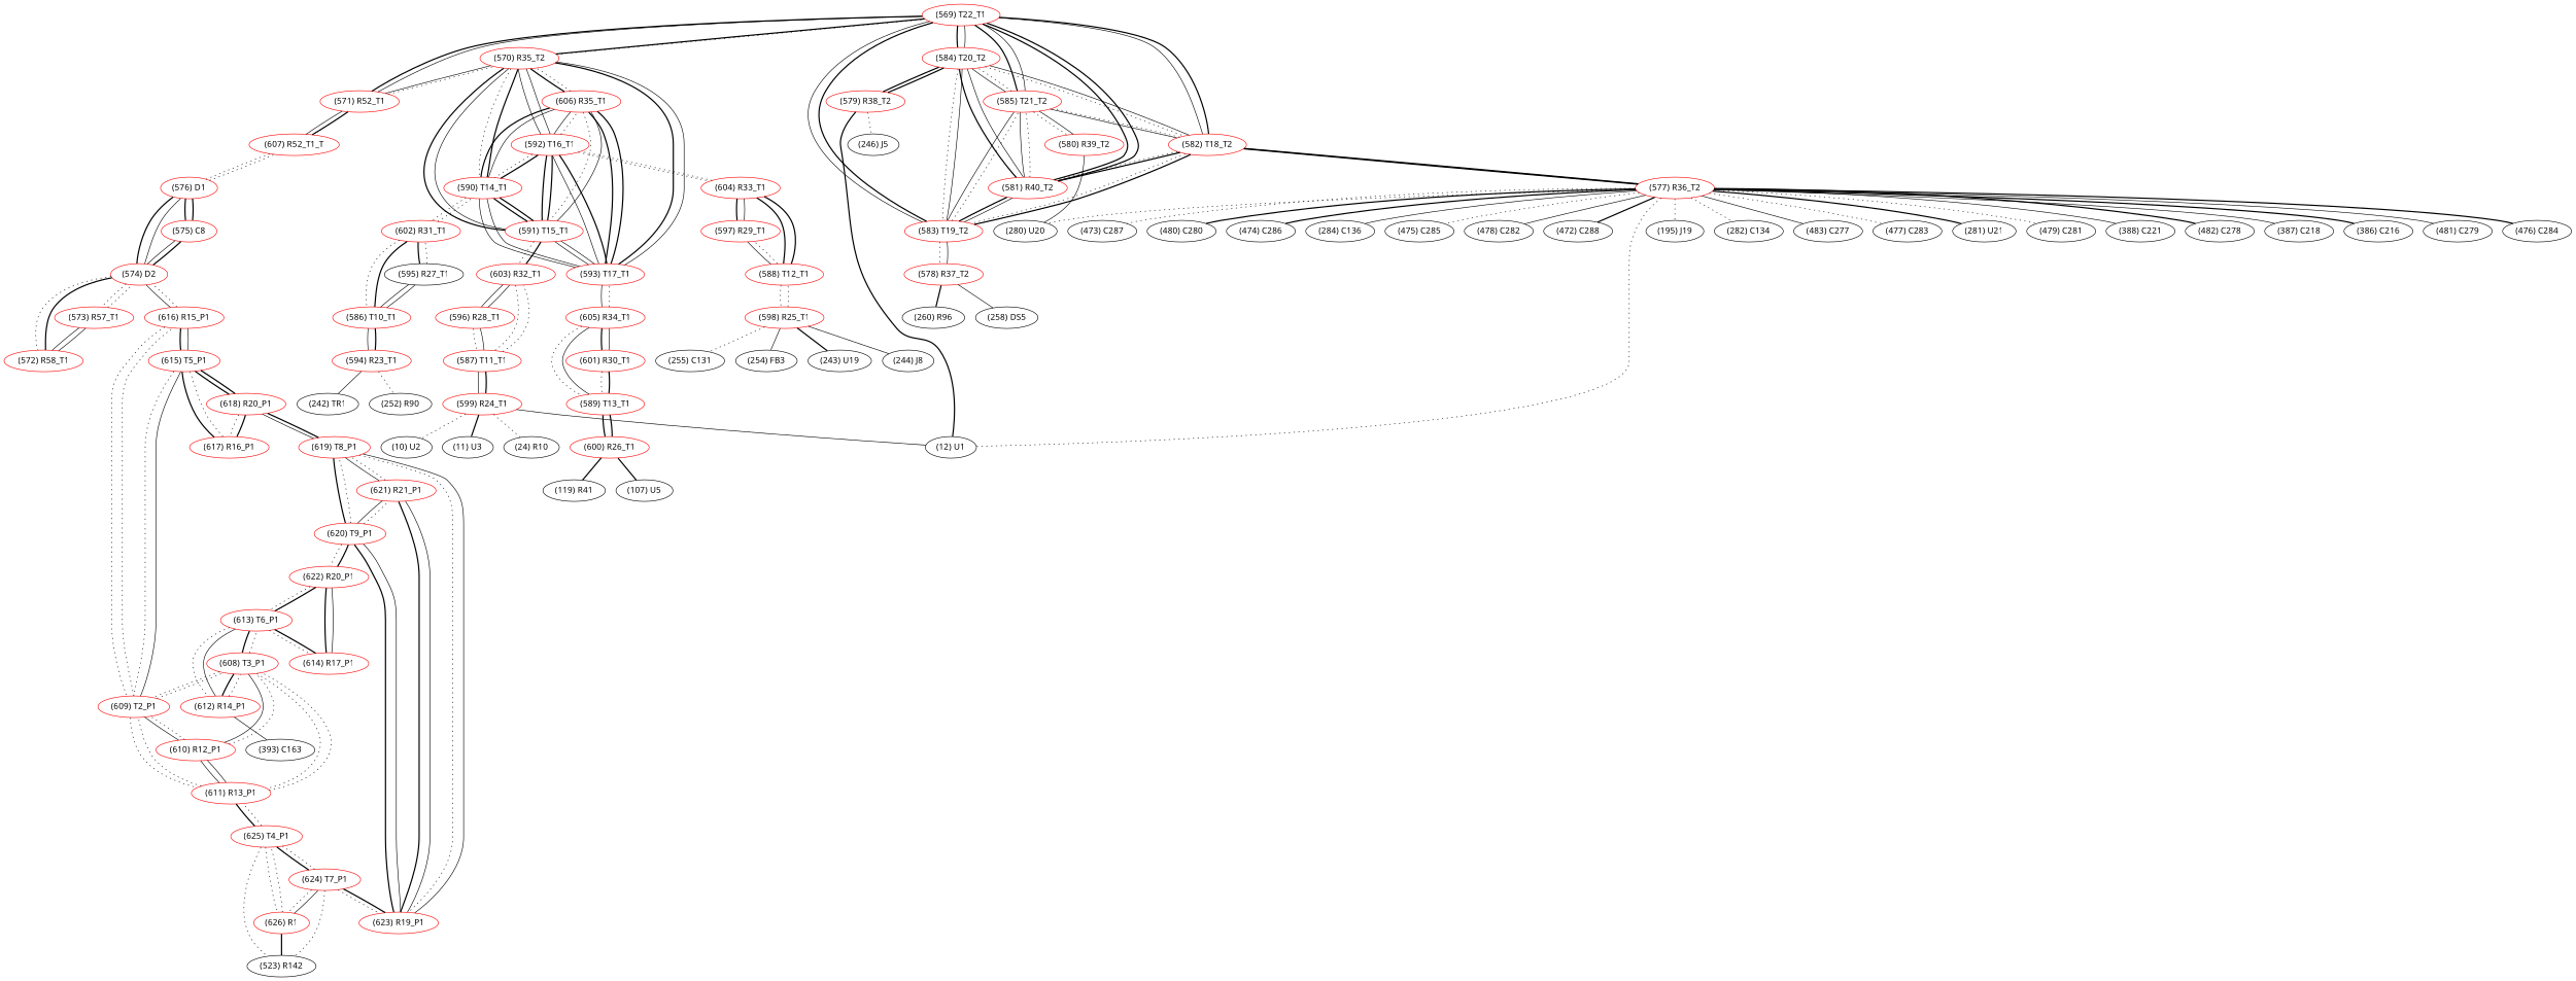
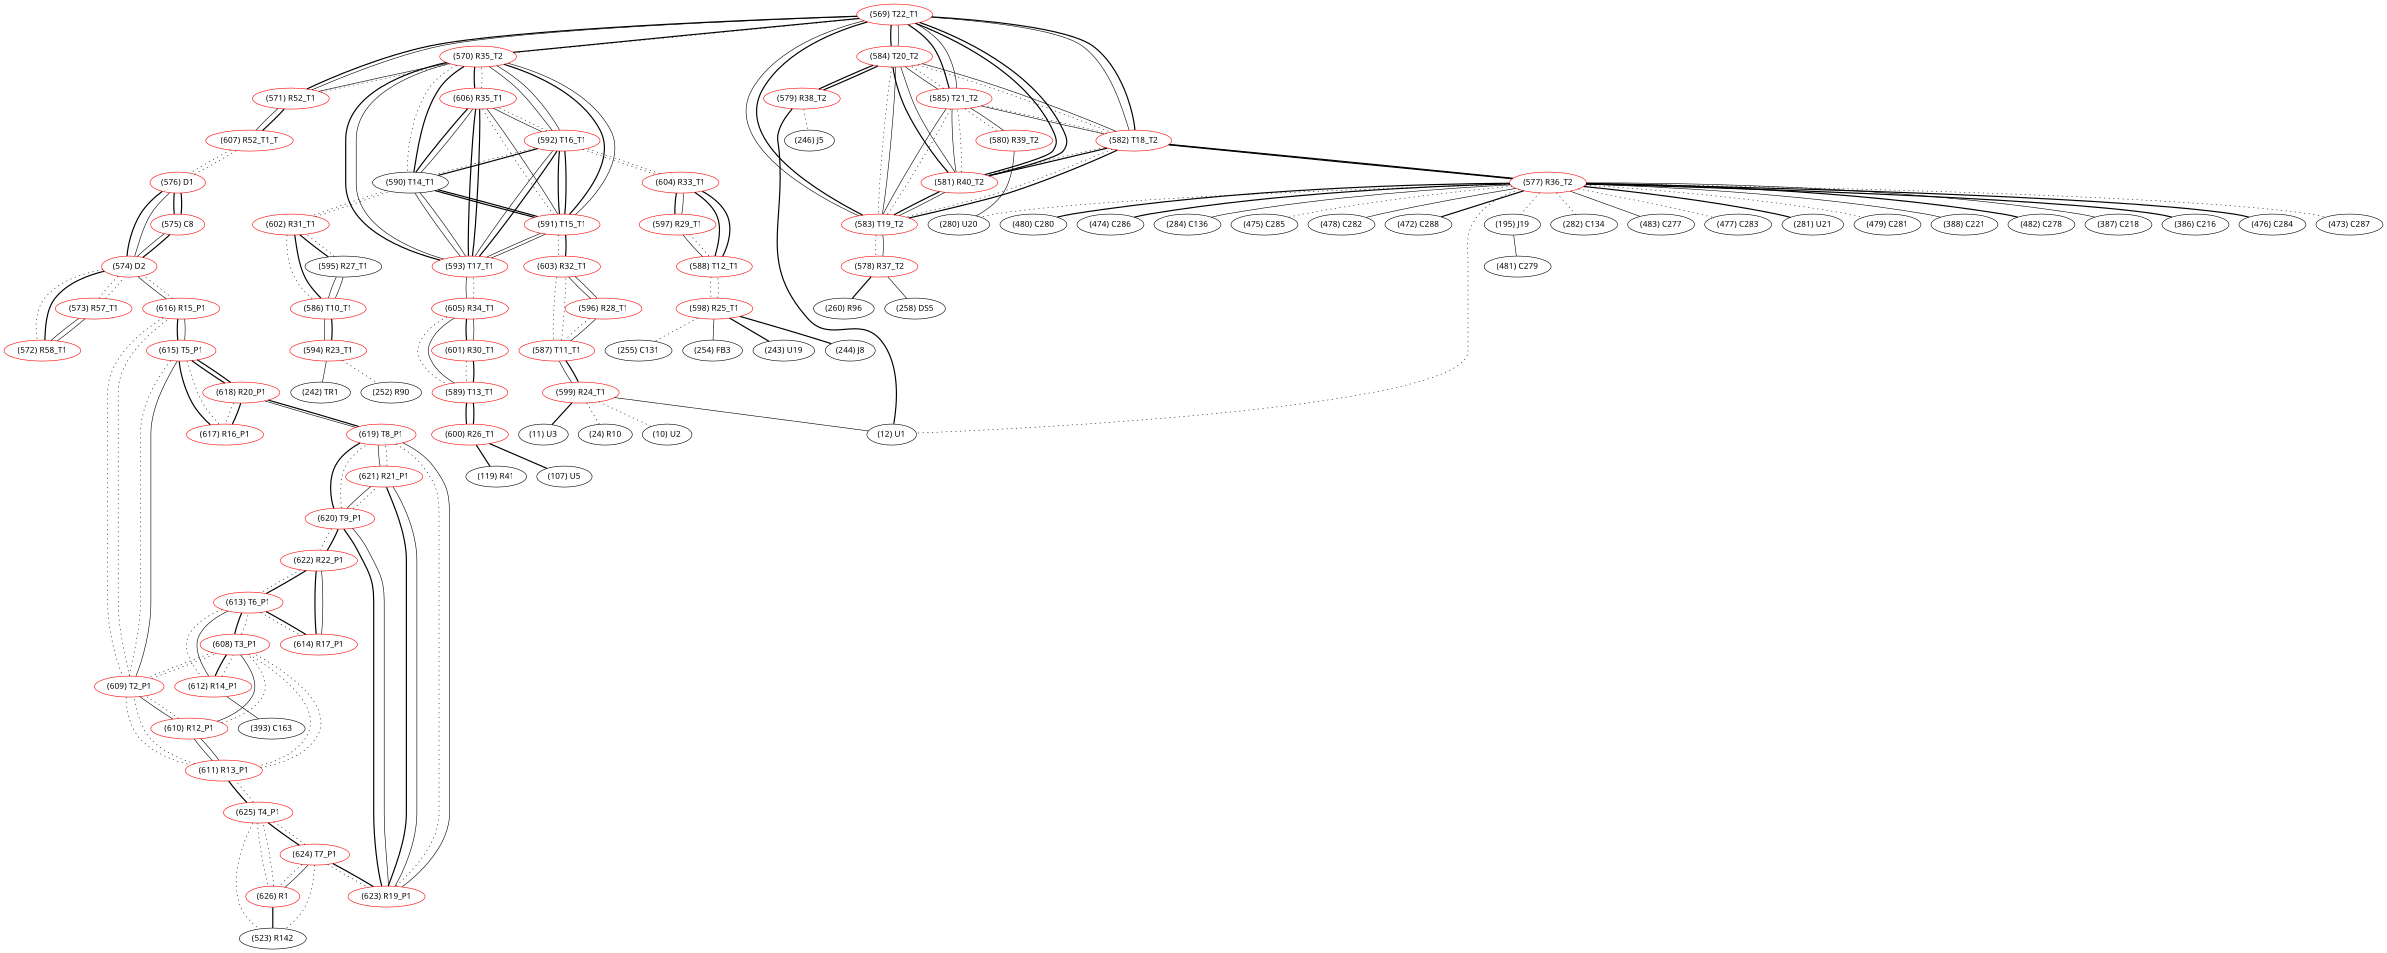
  graph {
    fontname="Noto Sans"
    node [color=red fontname="Noto Sans"]
    edge [fontname="Noto Sans" style=dotted]
    n1 [label="(569) T22_T1"]
    n2 [label="(570) R35_T2"]
    n3 [label="(571) R52_T1"]
    n4 [label="(584) T20_T2"]
    n5 [label="(585) T21_T2"]
    n6 [label="(583) T19_T2"]
    n7 [label="(581) R40_T2"]
    n8 [label="(582) T18_T2"]
-   n9 [label="(590) T14_T1"]
+   n9 [color=black label="(590) T14_T1"]
    n10 [label="(591) T15_T1"]
    n11 [label="(593) T17_T1"]
    n12 [label="(592) T16_T1"]
    n13 [label="(606) R35_T1"]
    n14 [label="(607) R52_T1_T"]
    n15 [label="(579) R38_T2"]
    n16 [label="(580) R39_T2"]
    n17 [label="(578) R37_T2"]
    n18 [label="(577) R36_T2"]
    n19 [label="(602) R31_T1"]
    n20 [label="(603) R32_T1"]
    n21 [label="(605) R34_T1"]
    n22 [label="(604) R33_T1"]
    n23 [label="(576) D1"]
    n24 [label="(12) U1" color=""]
    n25 [label="(246) J5" color=""]
    n26 [label="(280) U20" color=""]
    n27 [label="(260) R96" color=""]
    n28 [label="(258) DS5" color=""]
    n29 [label="(195) J19" color=""]
    n30 [label="(282) C134" color=""]
    n31 [label="(483) C277" color=""]
    n32 [label="(477) C283" color=""]
    n33 [label="(281) U21" color=""]
    n34 [label="(479) C281" color=""]
    n35 [label="(388) C221" color=""]
    n36 [label="(482) C278" color=""]
    n37 [label="(387) C218" color=""]
    n38 [label="(386) C216" color=""]
    n39 [label="(481) C279" color=""]
    n40 [label="(476) C284" color=""]
    n41 [label="(473) C287" color=""]
    n42 [label="(480) C280" color=""]
    n43 [label="(474) C286" color=""]
    n44 [label="(284) C136" color=""]
    n45 [label="(475) C285" color=""]
    n46 [label="(478) C282" color=""]
    n47 [label="(472) C288" color=""]
    n48 [label="(586) T10_T1"]
    n49 [color=black label="(595) R27_T1"]
    n50 [label="(587) T11_T1"]
    n51 [label="(596) R28_T1"]
    n52 [label="(589) T13_T1"]
    n53 [label="(601) R30_T1"]
    n54 [label="(588) T12_T1"]
    n55 [label="(597) R29_T1"]
    n56 [label="(574) D2"]
    n57 [label="(575) C8"]
    n58 [label="(572) R58_T1"]
    n59 [label="(573) R57_T1"]
    n60 [label="(616) R15_P1"]
    n61 [label="(609) T2_P1"]
    n62 [label="(615) T5_P1"]
    n63 [label="(608) T3_P1"]
    n64 [label="(611) R13_P1"]
    n65 [label="(610) R12_P1"]
    n66 [label="(617) R16_P1"]
    n67 [label="(618) R20_P1"]
    n68 [label="(594) R23_T1"]
    n69 [label="(242) TR1" color=""]
    n70 [label="(252) R90" color=""]
    n71 [label="(599) R24_T1"]
    n72 [label="(11) U3" color=""]
    n73 [label="(24) R10" color=""]
    n74 [label="(10) U2" color=""]
    n75 [label="(598) R25_T1"]
    n76 [label="(244) J8" color=""]
    n77 [label="(255) C131" color=""]
    n78 [label="(254) FB3" color=""]
    n79 [label="(243) U19" color=""]
    n80 [label="(600) R26_T1"]
    n81 [label="(107) U5" color=""]
    n82 [label="(119) R41" color=""]
    n83 [label="(612) R14_P1"]
    n84 [label="(613) T6_P1"]
    n85 [label="(393) C163" color=""]
-   n86 [label="(622) R20_P1"]
+   n86 [label="(622) R22_P1"]
    n87 [label="(614) R17_P1"]
    n88 [label="(625) T4_P1"]
    n89 [label="(620) T9_P1"]
    n90 [label="(624) T7_P1"]
    n91 [label="(626) R1"]
    n92 [label="(523) R142" color=""]
    n93 [label="(619) T8_P1"]
    n94 [label="(623) R19_P1"]
    n95 [label="(621) R21_P1"]
    n1 -- n2 [style=bold]
    n1 -- n3 [style=bold]
    n1 -- n4 [style=bold]
    n1 -- n5 [style=bold]
    n1 -- n6 [style=solid]
    n1 -- n7 [style=bold]
    n1 -- n8 [style=solid]
    n2 -- n1
    n2 -- n3 [style=solid]
    n2 -- n9
    n2 -- n10 [style=bold]
    n2 -- n11 [style=bold]
    n2 -- n12 [style=solid]
    n2 -- n13 [style=bold]
    n3 -- n1 [style=solid]
    n3 -- n2
    n3 -- n14 [style=solid]
    n4 -- n1 [style=solid]
    n4 -- n5 [style=solid]
    n4 -- n6
    n4 -- n7 [style=bold]
    n4 -- n8
    n4 -- n15 [style=bold]
    n5 -- n1 [style=solid]
    n5 -- n4
    n5 -- n6 [style=solid]
    n5 -- n7 [style=solid]
    n5 -- n8 [style=solid]
    n5 -- n16
    n6 -- n1 [style=bold]
    n6 -- n4 [style=solid]
    n6 -- n5
    n6 -- n7 [style=solid]
    n6 -- n8 [style=bold]
    n6 -- n17
    n7 -- n1 [style=bold]
    n7 -- n4 [style=solid]
    n7 -- n5
    n7 -- n6 [style=bold]
    n7 -- n8 [style=bold]
    n8 -- n1 [style=bold]
    n8 -- n4 [style=solid]
    n8 -- n5
    n8 -- n6
    n8 -- n7
    n8 -- n18 [style=bold]
    n9 -- n2 [style=bold]
    n9 -- n10 [style=bold]
    n9 -- n11 [style=solid]
    n9 -- n12 [style=bold]
    n9 -- n13 [style=solid]
    n9 -- n19
    n10 -- n2 [style=solid]
    n10 -- n9 [style=bold]
    n10 -- n11 [style=solid]
    n10 -- n12 [style=bold]
    n10 -- n13 [style=solid]
    n10 -- n20
    n11 -- n2 [style=solid]
    n11 -- n9 [style=solid]
    n11 -- n10 [style=solid]
    n11 -- n12 [style=bold]
    n11 -- n13 [style=bold]
    n11 -- n21 [style=solid]
    n12 -- n2 [style=solid]
    n12 -- n9
    n12 -- n10 [style=bold]
    n12 -- n11 [style=solid]
    n12 -- n13
    n12 -- n22
    n13 -- n2
    n13 -- n9 [style=bold]
    n13 -- n10
    n13 -- n11 [style=bold]
    n13 -- n12 [style=solid]
    n14 -- n3 [style=bold]
    n14 -- n23
    n15 -- n4 [style=bold]
    n15 -- n24 [style=bold]
    n15 -- n25
    n16 -- n5 [style=solid]
    n16 -- n26 [style=solid]
    n17 -- n6 [style=solid]
    n17 -- n27 [style=bold]
    n17 -- n28 [style=solid]
    n18 -- n8 [style=bold]
    n18 -- n24
    n18 -- n26
    n18 -- n29
    n18 -- n30
    n18 -- n31 [style=solid]
    n18 -- n32
    n18 -- n33 [style=bold]
    n18 -- n34
    n18 -- n35 [style=solid]
    n18 -- n36 [style=bold]
    n18 -- n37 [style=solid]
    n18 -- n38 [style=bold]
-   n18 -- n39 [style=solid]
+   n29 -- n39 [style=solid]
    n18 -- n40 [style=bold]
    n18 -- n41
    n18 -- n42 [style=bold]
    n18 -- n43 [style=bold]
    n18 -- n44 [style=solid]
    n18 -- n45
    n18 -- n46 [style=solid]
    n18 -- n47 [style=bold]
    n19 -- n9
    n19 -- n48
    n19 -- n49 [style=bold]
    n20 -- n10 [style=bold]
    n20 -- n50
    n20 -- n51 [style=solid]
    n21 -- n11
    n21 -- n52
    n21 -- n53 [style=bold]
    n22 -- n12
    n22 -- n54 [style=bold]
    n22 -- n55 [style=bold]
    n23 -- n14
    n23 -- n56 [style=bold]
    n23 -- n57 [style=bold]
    n48 -- n19 [style=bold]
    n48 -- n49 [style=solid]
    n48 -- n68 [style=solid]
    n49 -- n19
    n49 -- n48 [style=solid]
    n50 -- n20
    n50 -- n51 [style=solid]
    n50 -- n71 [style=solid]
    n51 -- n20 [style=solid]
    n51 -- n50
    n52 -- n21 [style=solid]
    n52 -- n53 [style=bold]
    n52 -- n80 [style=bold]
    n53 -- n21 [style=solid]
    n53 -- n52
    n54 -- n22 [style=bold]
    n54 -- n55
    n54 -- n75
    n55 -- n22 [style=solid]
    n55 -- n54 [style=solid]
    n56 -- n23 [style=solid]
    n56 -- n57 [style=bold]
    n56 -- n58
    n56 -- n59
    n56 -- n60 [style=solid]
    n57 -- n23 [style=bold]
    n57 -- n56 [style=solid]
    n58 -- n56 [style=bold]
    n58 -- n59 [style=solid]
    n59 -- n56
    n59 -- n58 [style=solid]
    n60 -- n56
    n60 -- n61
    n60 -- n62 [style=bold]
    n61 -- n60
    n61 -- n62 [style=solid]
    n61 -- n63
    n61 -- n64
    n61 -- n65 [style=solid]
    n62 -- n60 [style=solid]
    n62 -- n61
    n62 -- n66 [style=bold]
    n62 -- n67 [style=bold]
    n63 -- n61
    n63 -- n64
    n63 -- n65 [style=solid]
    n63 -- n83 [style=bold]
    n63 -- n84
    n64 -- n61
    n64 -- n63
    n64 -- n65 [style=solid]
    n64 -- n88 [style=bold]
    n65 -- n61
    n65 -- n63
    n65 -- n64 [style=solid]
    n66 -- n62
    n66 -- n67 [style=bold]
    n67 -- n62 [style=bold]
    n67 -- n66
    n67 -- n93 [style=solid]
    n68 -- n48 [style=bold]
    n68 -- n69 [style=solid]
    n68 -- n70
    n71 -- n24 [style=solid]
    n71 -- n50 [style=bold]
    n71 -- n72 [style=bold]
    n71 -- n73
    n71 -- n74
    n75 -- n54
-   n75 -- n76 [style=solid]
+   n75 -- n76 [style=bold]
    n75 -- n77
    n75 -- n78 [style=solid]
    n75 -- n79 [style=bold]
    n80 -- n52 [style=bold]
    n80 -- n81 [style=bold]
    n80 -- n82 [style=bold]
    n83 -- n63
    n83 -- n84 [style=solid]
    n83 -- n85 [style=solid]
    n84 -- n63 [style=bold]
    n84 -- n83
    n84 -- n86 [style=bold]
    n84 -- n87
    n86 -- n84
    n86 -- n87 [style=bold]
    n86 -- n89 [style=bold]
    n87 -- n84 [style=bold]
    n87 -- n86 [style=solid]
    n88 -- n64
    n88 -- n90 [style=bold]
    n88 -- n91
    n88 -- n92
    n89 -- n86
    n89 -- n93
    n89 -- n94 [style=bold]
    n89 -- n95
    n90 -- n88
    n90 -- n91
    n90 -- n92
    n90 -- n94
    n91 -- n88
    n91 -- n90 [style=solid]
    n91 -- n92 [style=bold]
    n93 -- n67 [style=bold]
    n93 -- n89 [style=bold]
    n93 -- n94
    n93 -- n95 [style=solid]
    n94 -- n89 [style=solid]
    n94 -- n90 [style=bold]
    n94 -- n93 [style=solid]
    n94 -- n95 [style=solid]
    n95 -- n89 [style=solid]
    n95 -- n93
    n95 -- n94 [style=bold]
  }
